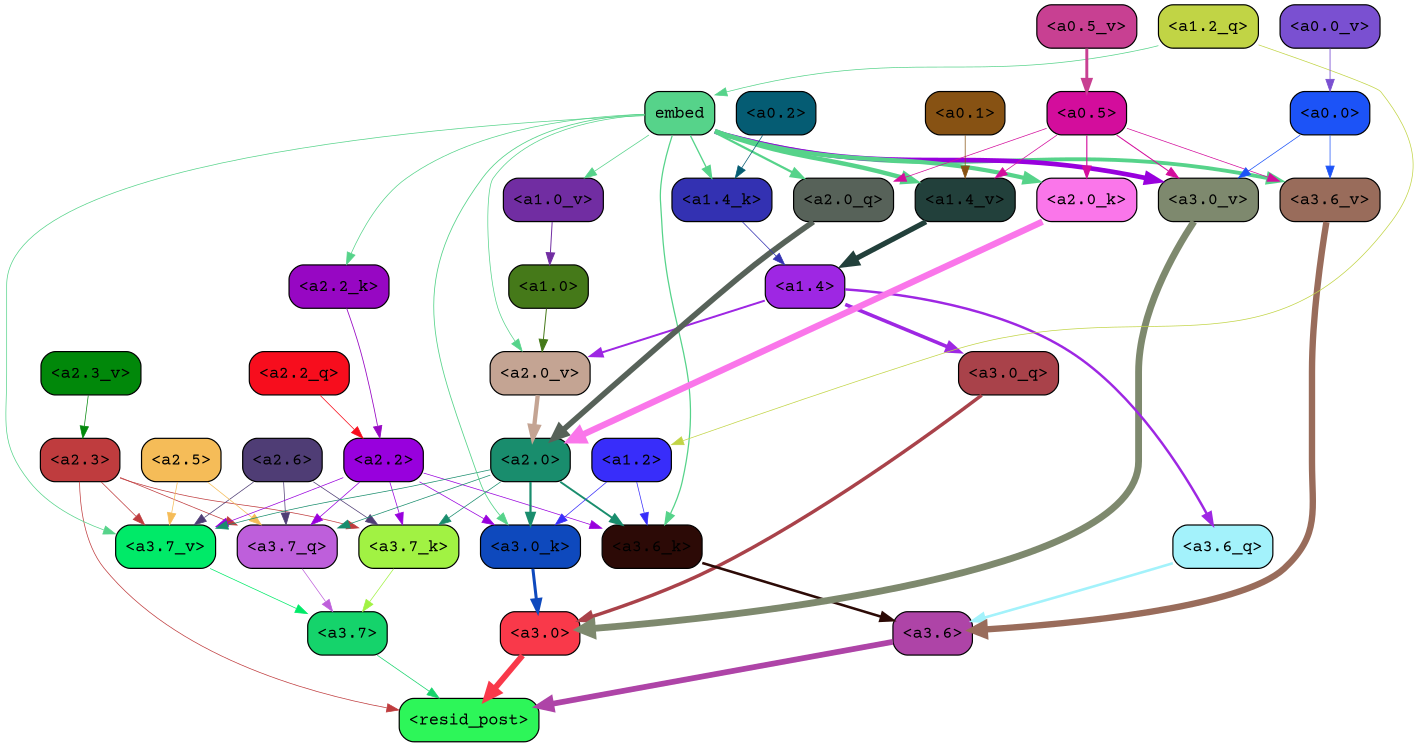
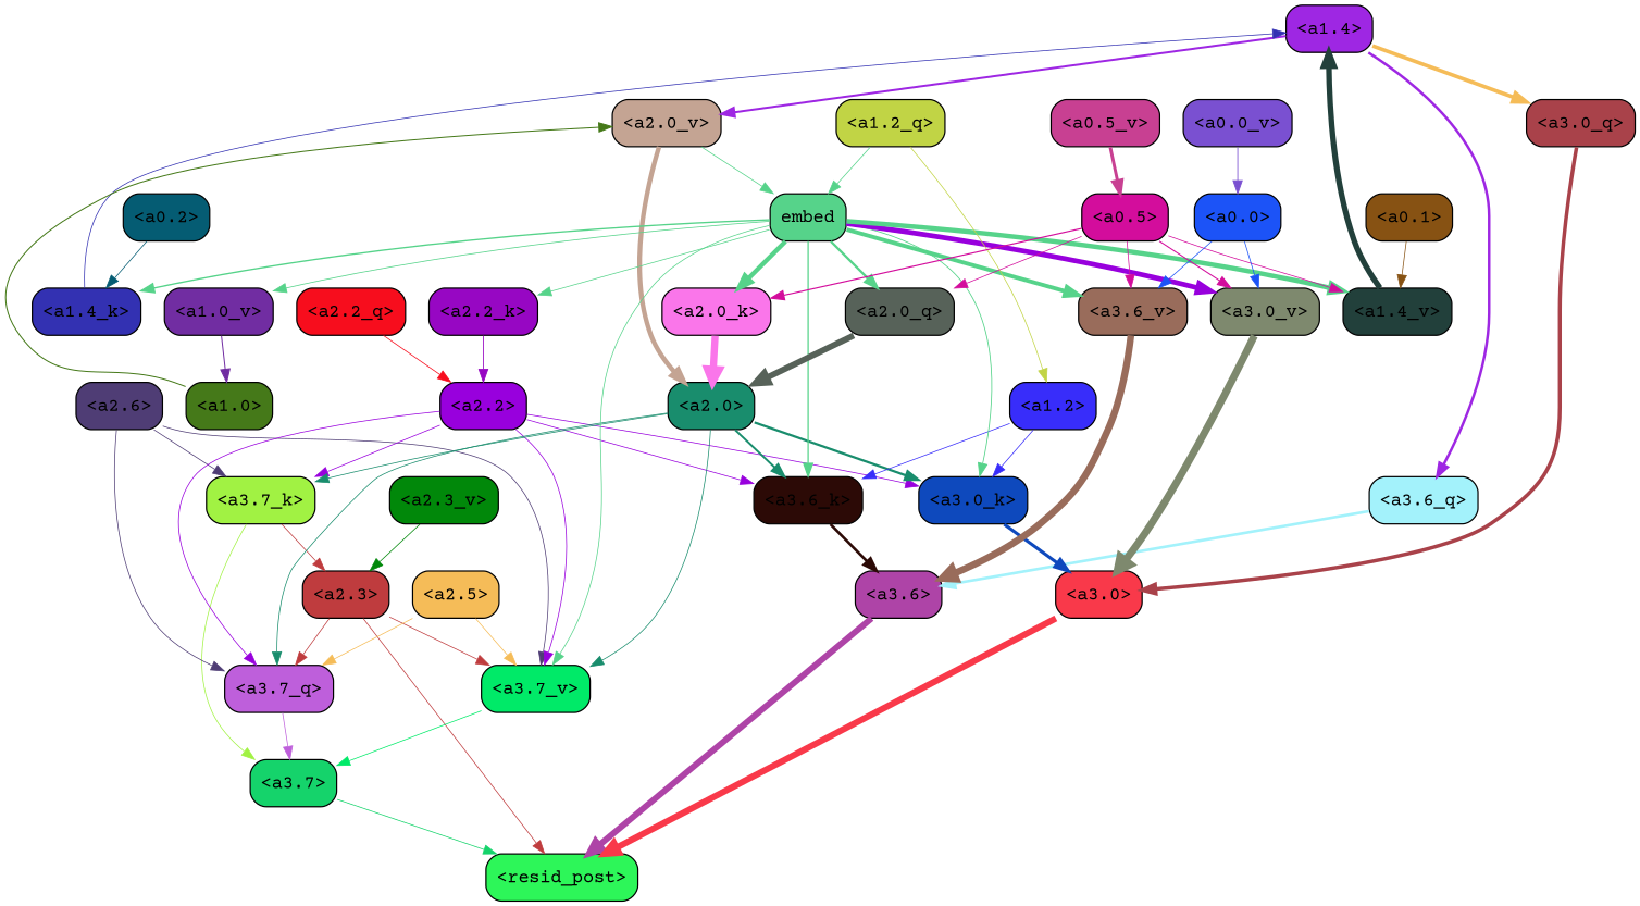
  strict digraph {
    fontname="Courier Prime"
    splines=true
    node [color=black fontname="Courier Prime" shape=box style="filled, rounded"]
    edge [color="#56d38a" fontname="Courier Prime" penwidth=0.6]
    "<a3.7>" [fillcolor="#15d36b"]
    "<resid_post>" [fillcolor="#2df659"]
    "<a3.6>" [fillcolor="#ae44a7"]
    "<a3.0>" [fillcolor="#f9394a"]
    "<a2.3>" [fillcolor="#bf3c3e"]
    "<a3.7_q>" [fillcolor="#be5fdb"]
    "<a3.7_k>" [fillcolor="#a1f243"]
    "<a3.7_v>" [fillcolor="#00ea68"]
    "<a3.6_q>" [fillcolor="#a3f2fb"]
    "<a3.0_q>" [fillcolor="#a9424a"]
    "<a3.6_k>" [fillcolor="#2c0a06"]
    "<a3.0_k>" [fillcolor="#0e49bd"]
    "<a3.6_v>" [fillcolor="#996c5b"]
    "<a3.0_v>" [fillcolor="#7e896e"]
    "<a2.6>" [fillcolor="#4f3d75"]
    "<a2.5>" [fillcolor="#f5bc58"]
    "<a2.2>" [fillcolor="#9800dd"]
    "<a2.0>" [fillcolor="#198d6d"]
    "<a1.4>" [fillcolor="#9e27e3"]
    "<a2.0_v>" [fillcolor="#c4a493"]
    "<a1.2>" [fillcolor="#382dfa"]
    embed [fillcolor="#56d38a"]
    "<a2.0_q>" [fillcolor="#576259"]
    "<a2.2_k>" [fillcolor="#9707c3"]
    "<a2.0_k>" [fillcolor="#fa76ea"]
    "<a1.4_k>" [fillcolor="#3331b2"]
    "<a1.4_v>" [fillcolor="#22403b"]
    "<a1.0_v>" [fillcolor="#712da2"]
    "<a1.2_q>" [fillcolor="#c1d445"]
    "<a1.0>" [fillcolor="#457919"]
    "<a0.5>" [fillcolor="#d30d9c"]
    "<a0.0>" [fillcolor="#1c53f7"]
    "<a2.2_q>" [fillcolor="#f70d1d"]
    "<a2.3_v>" [fillcolor="#01880a"]
    "<a0.2>" [fillcolor="#055c73"]
    "<a0.1>" [fillcolor="#875213"]
    "<a0.5_v>" [fillcolor="#c84092"]
    "<a0.0_v>" [fillcolor="#7a50d1"]
    "<a3.7>" -> "<resid_post>" [color="#15d36b"]
    "<a3.6>" -> "<resid_post>" [color="#ae44a7" penwidth=4.751592040061951]
    "<a3.0>" -> "<resid_post>" [color="#f9394a" penwidth=4.904066681861877]
    "<a2.3>" -> "<resid_post>" [color="#bf3c3e"]
    "<a2.3>" -> "<a3.7_q>" [color="#bf3c3e"]
-   "<a2.3>" -> "<a3.7_k>" [color="#bf3c3e"]
+   "<a3.7_k>" -> "<a2.3>" [color="#bf3c3e"]
    "<a2.3>" -> "<a3.7_v>" [color="#bf3c3e"]
    "<a3.7_q>" -> "<a3.7>" [color="#be5fdb"]
    "<a3.7_k>" -> "<a3.7>" [color="#a1f243"]
    "<a3.7_v>" -> "<a3.7>" [color="#00ea68"]
    "<a3.6_q>" -> "<a3.6>" [color="#a3f2fb" penwidth=2.160832464694977]
    "<a3.0_q>" -> "<a3.0>" [color="#a9424a" penwidth=2.870753765106201]
    "<a3.6_k>" -> "<a3.6>" [color="#2c0a06" penwidth=2.13908451795578]
    "<a3.0_k>" -> "<a3.0>" [color="#0e49bd" penwidth=2.520303964614868]
    "<a3.6_v>" -> "<a3.6>" [color="#996c5b" penwidth=5.297133803367615]
    "<a3.0_v>" -> "<a3.0>" [color="#7e896e" penwidth=5.680712580680847]
    "<a2.6>" -> "<a3.7_q>" [color="#4f3d75"]
    "<a2.6>" -> "<a3.7_k>" [color="#4f3d75"]
    "<a2.6>" -> "<a3.7_v>" [color="#4f3d75"]
    "<a2.5>" -> "<a3.7_q>" [color="#f5bc58"]
    "<a2.5>" -> "<a3.7_v>" [color="#f5bc58"]
    "<a2.2>" -> "<a3.7_q>" [color="#9800dd"]
    "<a2.2>" -> "<a3.7_k>" [color="#9800dd"]
    "<a2.2>" -> "<a3.7_v>" [color="#9800dd"]
    "<a2.2>" -> "<a3.6_k>" [color="#9800dd"]
    "<a2.2>" -> "<a3.0_k>" [color="#9800dd"]
    "<a2.0>" -> "<a3.7_q>" [color="#198d6d"]
    "<a2.0>" -> "<a3.7_k>" [color="#198d6d"]
    "<a2.0>" -> "<a3.7_v>" [color="#198d6d"]
    "<a2.0>" -> "<a3.6_k>" [color="#198d6d" penwidth=1.5897698998451233]
    "<a2.0>" -> "<a3.0_k>" [color="#198d6d" penwidth=1.8405593037605286]
    "<a1.4>" -> "<a3.6_q>" [color="#9e27e3" penwidth=2.038943290710449]
-   "<a1.4>" -> "<a3.0_q>" [color="#9e27e3" penwidth=2.9756359085440636]
+   "<a1.4>" -> "<a3.0_q>" [color="#f5bc58" penwidth=2.9756359085440636]
    "<a1.4>" -> "<a2.0_v>" [color="#9e27e3" penwidth=1.6503054380882531]
    "<a2.0_v>" -> "<a2.0>" [color="#c4a493" penwidth=3.5938978791236877]
    "<a1.2>" -> "<a3.6_k>" [color="#382dfa"]
    "<a1.2>" -> "<a3.0_k>" [color="#382dfa"]
    embed -> "<a3.7_v>"
    embed -> "<a3.6_k>" [penwidth=1.046662151813507]
    embed -> "<a3.0_k>" [penwidth=0.6800519227981567]
    embed -> "<a3.6_v>" [penwidth=3.1840110421180725]
    embed -> "<a3.0_v>" [color="#9800dd" penwidth=3.9005755856633186]
-   embed -> "<a2.0_v>"
+   "<a2.0_v>" -> embed
    embed -> "<a2.0_q>" [penwidth=1.85904461145401]
    embed -> "<a2.2_k>"
    embed -> "<a2.0_k>" [penwidth=3.5012558698654175]
    embed -> "<a1.4_k>" [penwidth=1.109577551484108]
    embed -> "<a1.4_v>" [penwidth=3.6756038665771484]
    embed -> "<a1.0_v>" [penwidth=0.6254805326461792]
    "<a2.0_q>" -> "<a2.0>" [color="#576259" penwidth=4.690633252263069]
    "<a2.2_k>" -> "<a2.2>" [color="#9707c3" penwidth=0.6862771511077881]
    "<a2.0_k>" -> "<a2.0>" [color="#fa76ea" penwidth=5.3401959836483]
    "<a1.4_k>" -> "<a1.4>" [color="#3331b2"]
    "<a1.4_v>" -> "<a1.4>" [color="#22403b" penwidth=4.380064785480499]
    "<a1.0_v>" -> "<a1.0>" [color="#712da2" penwidth=0.8271287679672241]
    "<a1.2_q>" -> "<a1.2>" [color="#c1d445"]
    "<a1.2_q>" -> embed
    "<a1.0>" -> "<a2.0_v>" [color="#457919" penwidth=0.8279995210468769]
    "<a0.5>" -> "<a3.6_v>" [color="#d30d9c"]
    "<a0.5>" -> "<a3.0_v>" [color="#d30d9c" penwidth=0.8493617177009583]
    "<a0.5>" -> "<a2.0_q>" [color="#d30d9c"]
    "<a0.5>" -> "<a2.0_k>" [color="#d30d9c" penwidth=0.9490888118743896]
    "<a0.5>" -> "<a1.4_v>" [color="#d30d9c" penwidth=0.6066105961799622]
    "<a0.0>" -> "<a3.6_v>" [color="#1c53f7"]
    "<a0.0>" -> "<a3.0_v>" [color="#1c53f7"]
    "<a2.2_q>" -> "<a2.2>" [color="#f70d1d" penwidth=0.6160273104906082]
    "<a2.3_v>" -> "<a2.3>" [color="#01880a"]
    "<a0.2>" -> "<a1.4_k>" [color="#055c73"]
    "<a0.1>" -> "<a1.4_v>" [color="#875213"]
    "<a0.5_v>" -> "<a0.5>" [color="#c84092" penwidth=2.4365723617374897]
    "<a0.0_v>" -> "<a0.0>" [color="#7a50d1" penwidth=0.6885303854942322]
  }
